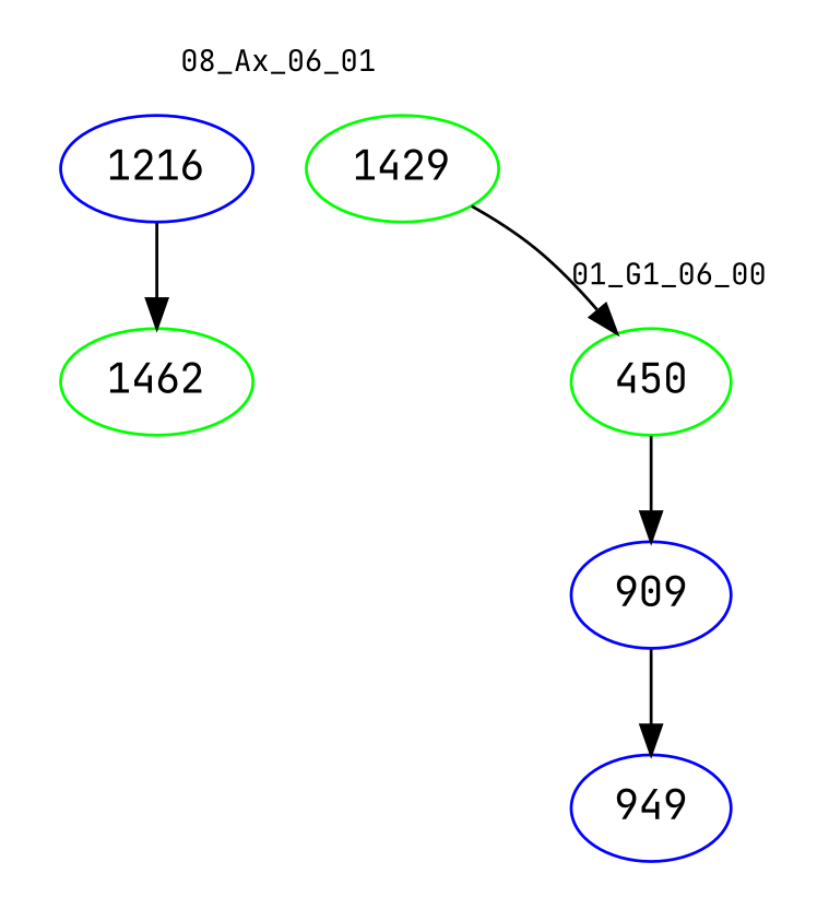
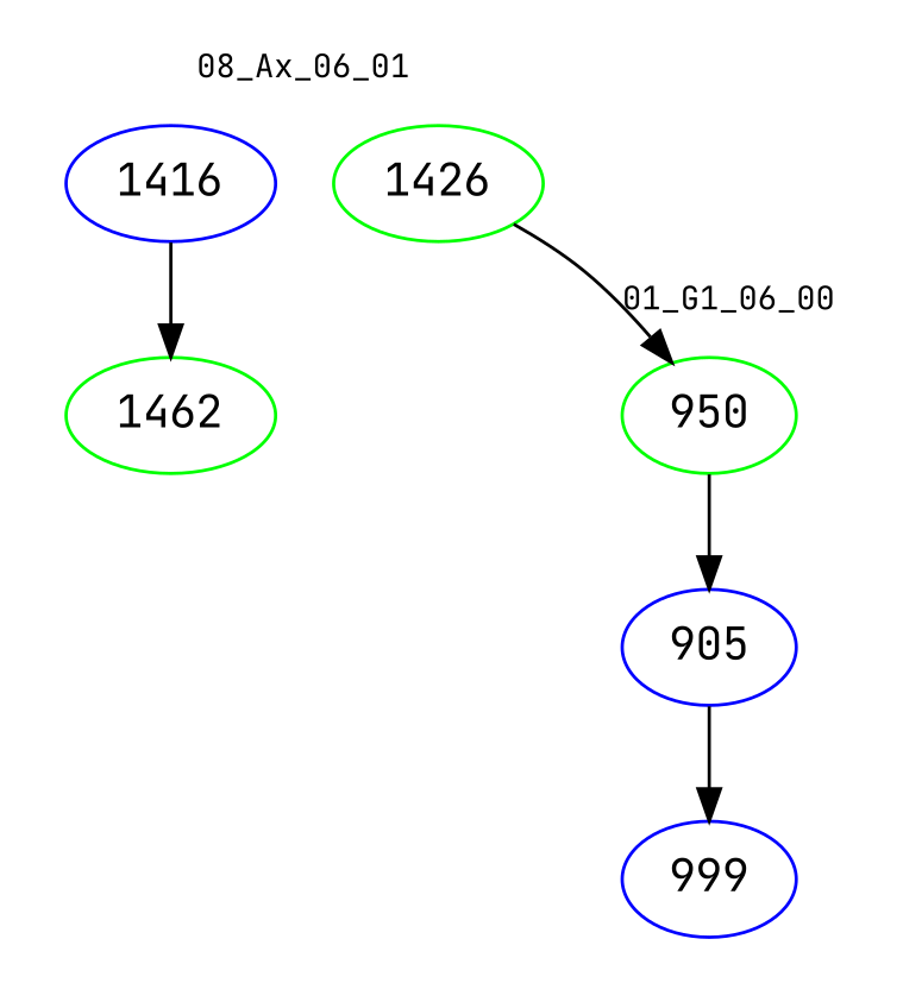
  digraph {
    fontname="JetBrains Mono"
    node [color=green fontname="JetBrains Mono"]
    edge [color=black fontname="JetBrains Mono"]
-   n1 [label=1429]
-   n2 [color=blue label=1216]
+   n1 [label=1426]
+   n2 [color=blue label=1416]
    n3 [label=1462]
-   n4 [label=450]
-   n5 [color=blue label=909]
-   n6 [color=blue label=949]
+   n4 [label=950]
+   n5 [color=blue label=905]
+   n6 [color=blue label=999]
    subgraph cluster_1 {
      color=white
      fontsize=10
      label="08_Ax_06_01"
      n1
      n2
      n3
    }
    subgraph cluster_2 {
      color=white
      fontsize=10
      label="01_G1_06_00"
      n4
      n5
      n6
    }
    n1 -> n4
    n2 -> n3
    n4 -> n5
    n5 -> n6
  }
